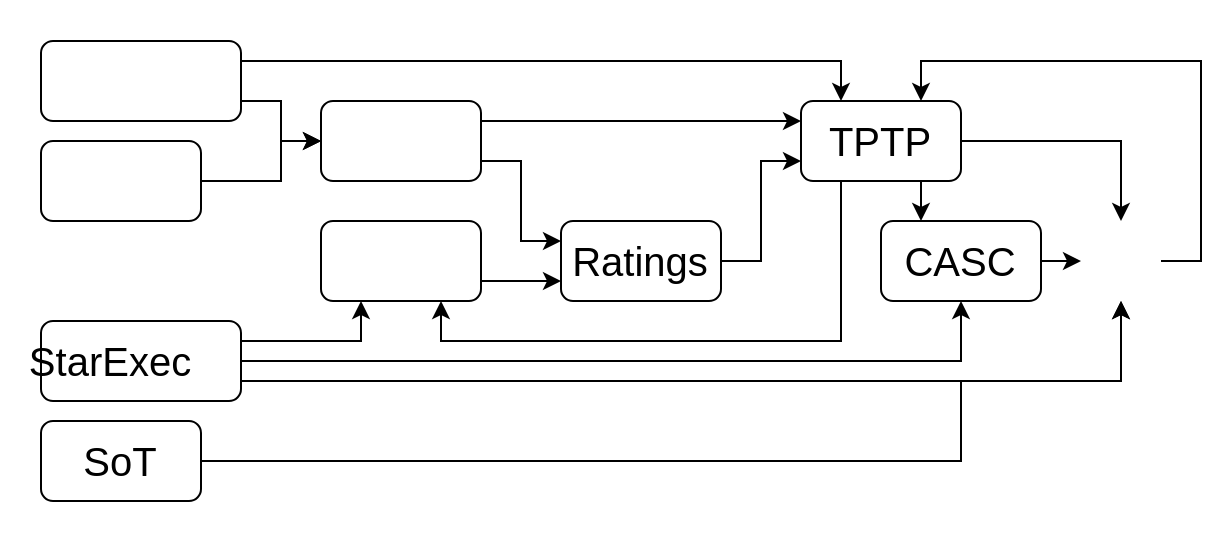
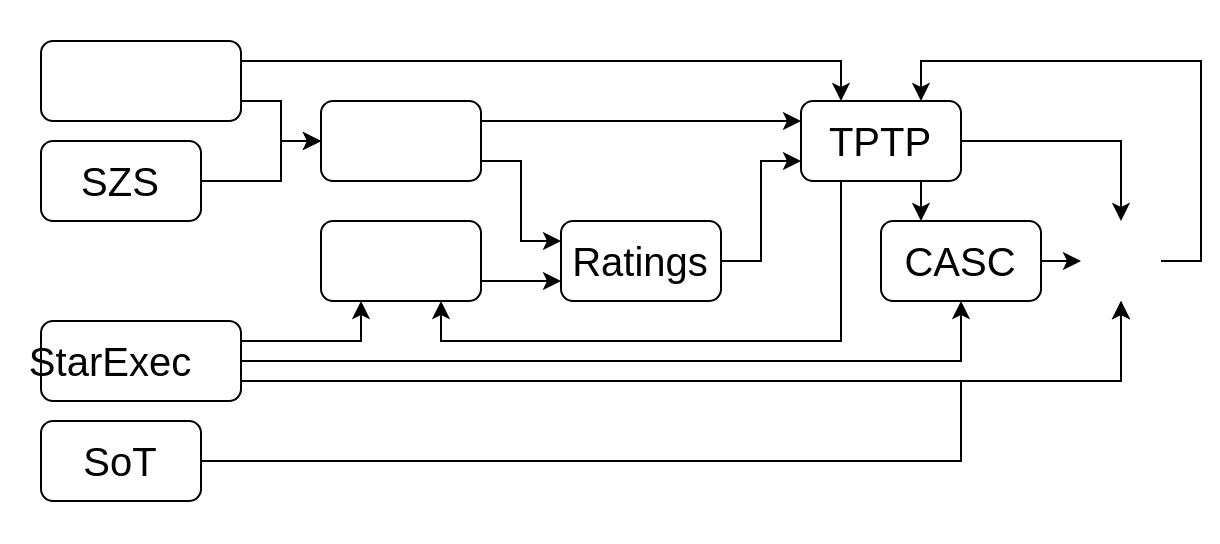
  <mxCell id="0" />
  <mxCell id="1" parent="0" />
  <mxCell id="2" value="" style="group" parent="1" vertex="1" connectable="0"><mxGeometry x="440" y="110" width="80" height="40" as="geometry" /></mxCell>
  <mxCell id="3" value="" style="rounded=1;whiteSpace=wrap;html=1;" parent="2" vertex="1"><mxGeometry width="80" height="40" as="geometry" /></mxCell>
  <mxCell id="4" value="&lt;font style=&quot;font-size: 20px;&quot;&gt;CASC&lt;/font&gt;" style="text;html=1;strokeColor=none;fillColor=none;align=center;verticalAlign=middle;whiteSpace=wrap;rounded=0;" parent="2" vertex="1"><mxGeometry x="10" y="5" width="60" height="30" as="geometry" /></mxCell>
  <mxCell id="5" value="" style="group" parent="1" vertex="1" connectable="0"><mxGeometry x="160" y="110" width="80" height="40" as="geometry" /></mxCell>
  <mxCell id="6" value="" style="rounded=1;whiteSpace=wrap;html=1;" parent="5" vertex="1"><mxGeometry width="80" height="40" as="geometry" /></mxCell>
  <mxCell id="7" value="" style="group" parent="1" vertex="1" connectable="0"><mxGeometry x="400" y="50" width="80" height="40" as="geometry" /></mxCell>
  <mxCell id="8" value="" style="rounded=1;whiteSpace=wrap;html=1;" parent="7" vertex="1"><mxGeometry width="80" height="40" as="geometry" /></mxCell>
  <mxCell id="9" value="&lt;font style=&quot;font-size: 20px;&quot;&gt;TPTP&lt;/font&gt;" style="text;html=1;strokeColor=none;fillColor=none;align=center;verticalAlign=middle;whiteSpace=wrap;rounded=0;" parent="7" vertex="1"><mxGeometry x="10" y="5" width="60" height="30" as="geometry" /></mxCell>
  <mxCell id="10" value="" style="group" parent="1" vertex="1" connectable="0"><mxGeometry x="280" y="110" width="80" height="40" as="geometry" /></mxCell>
  <mxCell id="11" value="" style="rounded=1;whiteSpace=wrap;html=1;" parent="10" vertex="1"><mxGeometry width="80" height="40" as="geometry" /></mxCell>
  <mxCell id="12" value="&lt;font style=&quot;font-size: 20px;&quot;&gt;Ratings&lt;/font&gt;" style="text;html=1;strokeColor=none;fillColor=none;align=center;verticalAlign=middle;whiteSpace=wrap;rounded=0;" parent="10" vertex="1"><mxGeometry x="10" y="5" width="60" height="30" as="geometry" /></mxCell>
  <mxCell id="13" value="" style="group" parent="1" vertex="1" connectable="0"><mxGeometry x="20" y="20" width="100" height="40" as="geometry" /></mxCell>
  <mxCell id="14" value="" style="rounded=1;whiteSpace=wrap;html=1;" parent="13" vertex="1"><mxGeometry width="100" height="40" as="geometry" /></mxCell>
  <mxCell id="15" value="" style="group" parent="1" vertex="1" connectable="0"><mxGeometry x="20" y="210" width="80" height="40" as="geometry" /></mxCell>
  <mxCell id="16" value="" style="rounded=1;whiteSpace=wrap;html=1;" parent="15" vertex="1"><mxGeometry width="80" height="40" as="geometry" /></mxCell>
  <mxCell id="17" value="&lt;font style=&quot;font-size: 20px;&quot;&gt;SoT&lt;/font&gt;" style="text;html=1;strokeColor=none;fillColor=none;align=center;verticalAlign=middle;whiteSpace=wrap;rounded=0;" parent="15" vertex="1"><mxGeometry x="10" y="5" width="60" height="30" as="geometry" /></mxCell>
  <mxCell id="18" value="" style="group" parent="1" vertex="1" connectable="0"><mxGeometry x="160" y="50" width="80" height="40" as="geometry" /></mxCell>
  <mxCell id="19" value="" style="rounded=1;whiteSpace=wrap;html=1;" parent="18" vertex="1"><mxGeometry width="80" height="40" as="geometry" /></mxCell>
  <mxCell id="20" value="" style="group" parent="1" vertex="1" connectable="0"><mxGeometry x="20" y="70" width="80" height="40" as="geometry" /></mxCell>
  <mxCell id="21" value="" style="rounded=1;whiteSpace=wrap;html=1;" parent="20" vertex="1"><mxGeometry width="80" height="40" as="geometry" /></mxCell>
+ <mxCell id="22" value="&lt;font style=&quot;font-size: 20px;&quot;&gt;SZS&lt;/font&gt;" style="text;html=1;strokeColor=none;fillColor=none;align=center;verticalAlign=middle;whiteSpace=wrap;rounded=0;" parent="20" vertex="1"><mxGeometry x="10" y="5" width="60" height="30" as="geometry" /></mxCell>
  <mxCell id="23" value="" style="group" parent="1" vertex="1" connectable="0"><mxGeometry x="20" y="160" width="100" height="40" as="geometry" /></mxCell>
  <mxCell id="24" value="" style="rounded=1;whiteSpace=wrap;html=1;" parent="23" vertex="1"><mxGeometry width="100" height="40" as="geometry" /></mxCell>
  <mxCell id="25" value="&lt;font style=&quot;font-size: 20px;&quot;&gt;StarExec&lt;/font&gt;" style="text;html=1;strokeColor=none;fillColor=none;align=center;verticalAlign=middle;whiteSpace=wrap;rounded=0;" parent="23" vertex="1"><mxGeometry x="5" y="5" width="60" height="30" as="geometry" /></mxCell>
  <mxCell id="26" style="edgeStyle=orthogonalEdgeStyle;rounded=0;orthogonalLoop=1;jettySize=auto;html=1;exitX=1;exitY=0.5;exitDx=0;exitDy=0;entryX=0.25;entryY=1;entryDx=0;entryDy=0;" parent="1" source="24" target="6" edge="1"><mxGeometry relative="1" as="geometry"><Array as="points"><mxPoint x="120" y="170" /><mxPoint x="180" y="170" /></Array></mxGeometry></mxCell>
  <mxCell id="27" style="edgeStyle=orthogonalEdgeStyle;rounded=0;orthogonalLoop=1;jettySize=auto;html=1;exitX=1;exitY=0.5;exitDx=0;exitDy=0;" parent="1" edge="1"><mxGeometry relative="1" as="geometry"><mxPoint x="120" y="175" as="sourcePoint" /><mxPoint x="480" y="150" as="targetPoint" /><Array as="points"><mxPoint x="120" y="180" /><mxPoint x="480" y="180" /><mxPoint x="480" y="150" /></Array></mxGeometry></mxCell>
  <mxCell id="28" style="edgeStyle=orthogonalEdgeStyle;rounded=0;orthogonalLoop=1;jettySize=auto;html=1;exitX=1;exitY=0.5;exitDx=0;exitDy=0;entryX=0.25;entryY=0;entryDx=0;entryDy=0;" parent="1" source="14" target="8" edge="1"><mxGeometry relative="1" as="geometry"><mxPoint x="180" y="40" as="sourcePoint" /><mxPoint x="400" y="40" as="targetPoint" /><Array as="points"><mxPoint x="120" y="30" /><mxPoint x="420" y="30" /></Array></mxGeometry></mxCell>
  <mxCell id="29" style="edgeStyle=orthogonalEdgeStyle;rounded=0;orthogonalLoop=1;jettySize=auto;html=1;exitX=0.75;exitY=1;exitDx=0;exitDy=0;entryX=0.25;entryY=0;entryDx=0;entryDy=0;" parent="1" source="8" target="3" edge="1"><mxGeometry relative="1" as="geometry"><Array as="points"><mxPoint x="460" y="100" /><mxPoint x="460" y="100" /></Array></mxGeometry></mxCell>
  <mxCell id="30" style="edgeStyle=orthogonalEdgeStyle;rounded=0;orthogonalLoop=1;jettySize=auto;html=1;exitX=1;exitY=0.5;exitDx=0;exitDy=0;" parent="1" source="6" edge="1"><mxGeometry relative="1" as="geometry"><mxPoint x="280" y="140" as="targetPoint" /><Array as="points"><mxPoint x="240" y="140" /><mxPoint x="280" y="140" /></Array></mxGeometry></mxCell>
  <mxCell id="31" style="edgeStyle=orthogonalEdgeStyle;rounded=0;orthogonalLoop=1;jettySize=auto;html=1;exitX=1;exitY=0.5;exitDx=0;exitDy=0;entryX=0;entryY=0.5;entryDx=0;entryDy=0;" parent="1" source="14" target="19" edge="1"><mxGeometry relative="1" as="geometry"><mxPoint x="150" y="80" as="targetPoint" /><Array as="points"><mxPoint x="120" y="50" /><mxPoint x="140" y="50" /><mxPoint x="140" y="70" /></Array></mxGeometry></mxCell>
  <mxCell id="32" style="edgeStyle=orthogonalEdgeStyle;rounded=0;orthogonalLoop=1;jettySize=auto;html=1;exitX=1;exitY=0.5;exitDx=0;exitDy=0;entryX=0.5;entryY=1;entryDx=0;entryDy=0;" parent="1" target="37" edge="1"><mxGeometry relative="1" as="geometry"><mxPoint x="560" y="160" as="targetPoint" /><Array as="points"><mxPoint x="100" y="230" /><mxPoint x="480" y="230" /><mxPoint x="480" y="190" /><mxPoint x="560" y="190" /></Array><mxPoint x="100" y="240" as="sourcePoint" /></mxGeometry></mxCell>
  <mxCell id="33" style="edgeStyle=orthogonalEdgeStyle;rounded=0;orthogonalLoop=1;jettySize=auto;html=1;exitX=1;exitY=0.5;exitDx=0;exitDy=0;" parent="1" source="21" target="19" edge="1"><mxGeometry relative="1" as="geometry"><Array as="points"><mxPoint x="140" y="90" /><mxPoint x="140" y="70" /></Array></mxGeometry></mxCell>
  <mxCell id="34" style="edgeStyle=orthogonalEdgeStyle;rounded=0;orthogonalLoop=1;jettySize=auto;html=1;exitX=1;exitY=0.5;exitDx=0;exitDy=0;entryX=0.5;entryY=0;entryDx=0;entryDy=0;" parent="1" source="8" target="37" edge="1"><mxGeometry relative="1" as="geometry"><mxPoint x="540" y="180" as="targetPoint" /><Array as="points"><mxPoint x="560" y="70" /></Array></mxGeometry></mxCell>
  <mxCell id="35" style="edgeStyle=orthogonalEdgeStyle;rounded=0;orthogonalLoop=1;jettySize=auto;html=1;exitX=1;exitY=0.5;exitDx=0;exitDy=0;entryX=0;entryY=0.25;entryDx=0;entryDy=0;" parent="1" source="19" target="11" edge="1"><mxGeometry relative="1" as="geometry"><mxPoint x="300" y="110" as="targetPoint" /><Array as="points"><mxPoint x="240" y="80" /><mxPoint x="260" y="80" /><mxPoint x="260" y="120" /></Array></mxGeometry></mxCell>
  <mxCell id="36" style="edgeStyle=orthogonalEdgeStyle;rounded=0;orthogonalLoop=1;jettySize=auto;html=1;exitX=1;exitY=0.5;exitDx=0;exitDy=0;entryX=0.75;entryY=0;entryDx=0;entryDy=0;" edge="1" parent="1" source="37" target="8"><mxGeometry relative="1" as="geometry" /></mxCell>
  <mxCell id="37" value="" style="shape=image;verticalLabelPosition=bottom;labelBackgroundColor=default;verticalAlign=top;aspect=fixed;imageAspect=0;image=https://www.svgheart.com/wp-content/uploads/2023/02/smiley-2_430-430-min.png;direction=east;" parent="1" vertex="1"><mxGeometry x="540" y="110" width="40" height="40" as="geometry" /></mxCell>
  <mxCell id="38" style="edgeStyle=orthogonalEdgeStyle;rounded=0;orthogonalLoop=1;jettySize=auto;html=1;entryX=0.5;entryY=1;entryDx=0;entryDy=0;" parent="1" target="37" edge="1"><mxGeometry relative="1" as="geometry"><Array as="points"><mxPoint x="560" y="190" /></Array><mxPoint x="120" y="190" as="sourcePoint" /><mxPoint x="560" y="210" as="targetPoint" /></mxGeometry></mxCell>
  <mxCell id="39" style="edgeStyle=orthogonalEdgeStyle;rounded=0;orthogonalLoop=1;jettySize=auto;html=1;exitX=0.25;exitY=1;exitDx=0;exitDy=0;entryX=0.75;entryY=1;entryDx=0;entryDy=0;" parent="1" source="8" target="6" edge="1"><mxGeometry relative="1" as="geometry" /></mxCell>
  <mxCell id="40" style="edgeStyle=orthogonalEdgeStyle;rounded=0;orthogonalLoop=1;jettySize=auto;html=1;exitX=1;exitY=0.5;exitDx=0;exitDy=0;" parent="1" source="19" edge="1"><mxGeometry relative="1" as="geometry"><mxPoint x="400" y="60" as="targetPoint" /><Array as="points"><mxPoint x="240" y="60" /><mxPoint x="400" y="60" /></Array></mxGeometry></mxCell>
  <mxCell id="41" style="edgeStyle=orthogonalEdgeStyle;rounded=0;orthogonalLoop=1;jettySize=auto;html=1;exitX=1;exitY=0.5;exitDx=0;exitDy=0;entryX=0;entryY=0.75;entryDx=0;entryDy=0;" parent="1" source="11" target="8" edge="1"><mxGeometry relative="1" as="geometry"><Array as="points"><mxPoint x="380" y="130" /><mxPoint x="380" y="80" /></Array></mxGeometry></mxCell>
  <mxCell id="42" style="edgeStyle=orthogonalEdgeStyle;rounded=0;orthogonalLoop=1;jettySize=auto;html=1;exitX=1;exitY=0.5;exitDx=0;exitDy=0;entryX=0;entryY=0.5;entryDx=0;entryDy=0;" parent="1" source="3" target="37" edge="1"><mxGeometry relative="1" as="geometry" /></mxCell>
